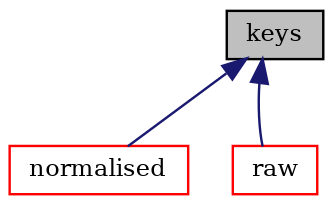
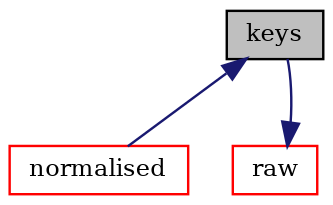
  digraph {
    fontname="DejaVu Serif"
    rankdir=TB
    node [color=red fontname="DejaVu Serif" fontsize=10 shape=record]
    edge [color=midnightblue dir=back fontname="DejaVu Serif" fontsize=10 labelfontname=FreeSans labelfontsize=10 style=solid]
    n1 [color=black fillcolor=grey75 fontcolor=black height=0.2 label=keys style=filled width=0.4]
    n2 [height=0.2 label=normalised width=0.4]
    n3 [height=0.2 label=raw width=0.4]
    n1 -> n2
-   n1 -> n3
+   n3 -> n1
  }
